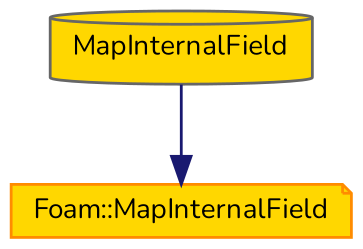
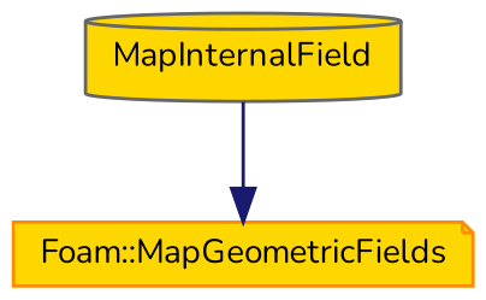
  digraph {
    rankdir=TB
    fontname=Nunito
    node [fillcolor=gold fontname=Nunito fontsize=10 style=filled]
    n1 [color=gray40 fontcolor=black height=0.2 label=MapInternalField shape=cylinder width=0.4]
-   n2 [color=darkorange height=0.2 label="Foam::MapInternalField" shape=note width=0.4]
+   n2 [color=darkorange height=0.2 label="Foam::MapGeometricFields" shape=note width=0.4]
    n1 -> n2 [color=midnightblue fontname=Nunito fontsize=10 labelfontname=FreeSans labelfontsize=10 style=solid]
  }
